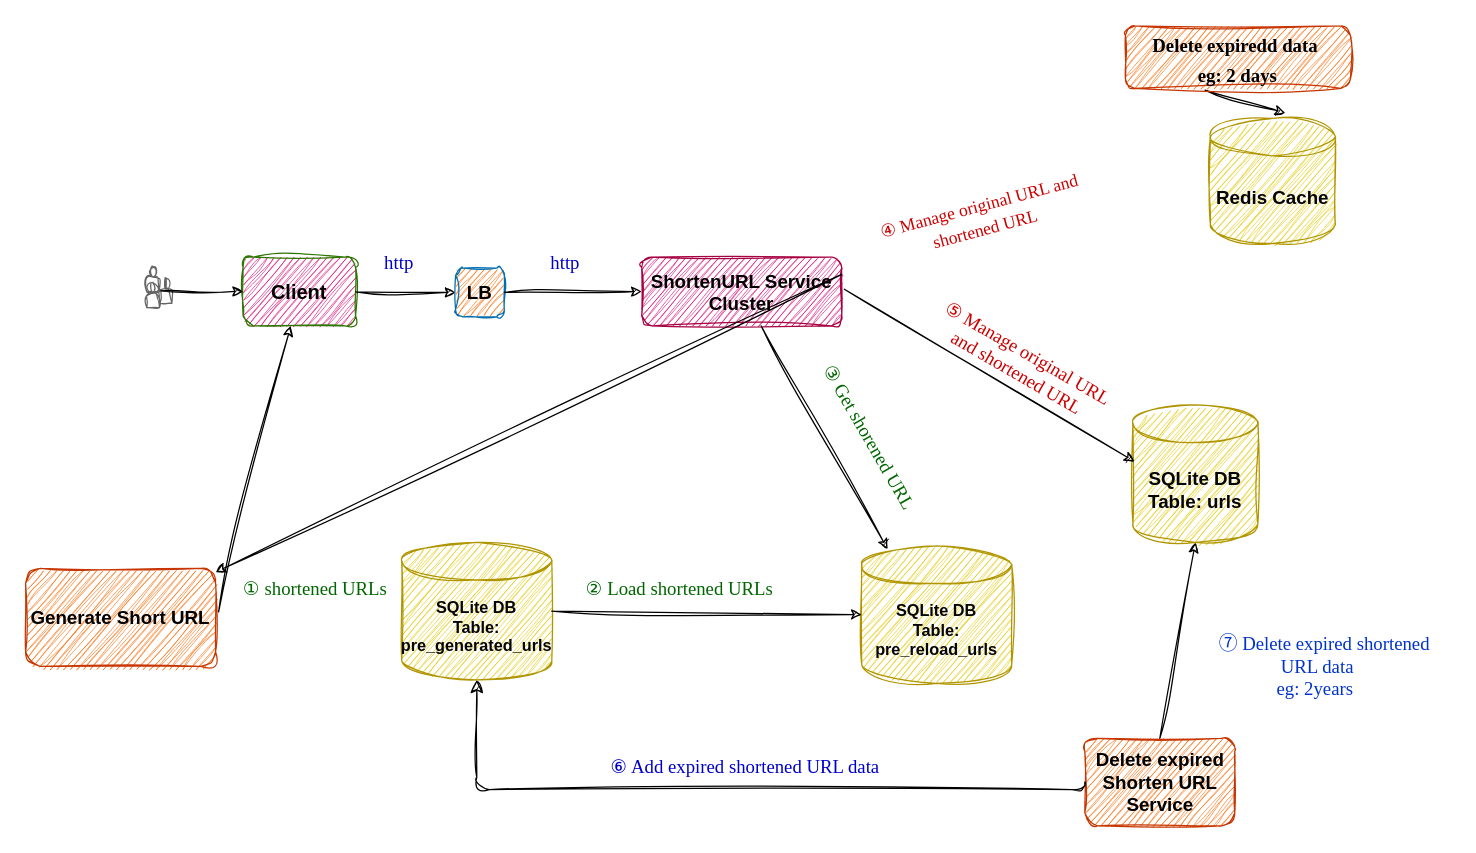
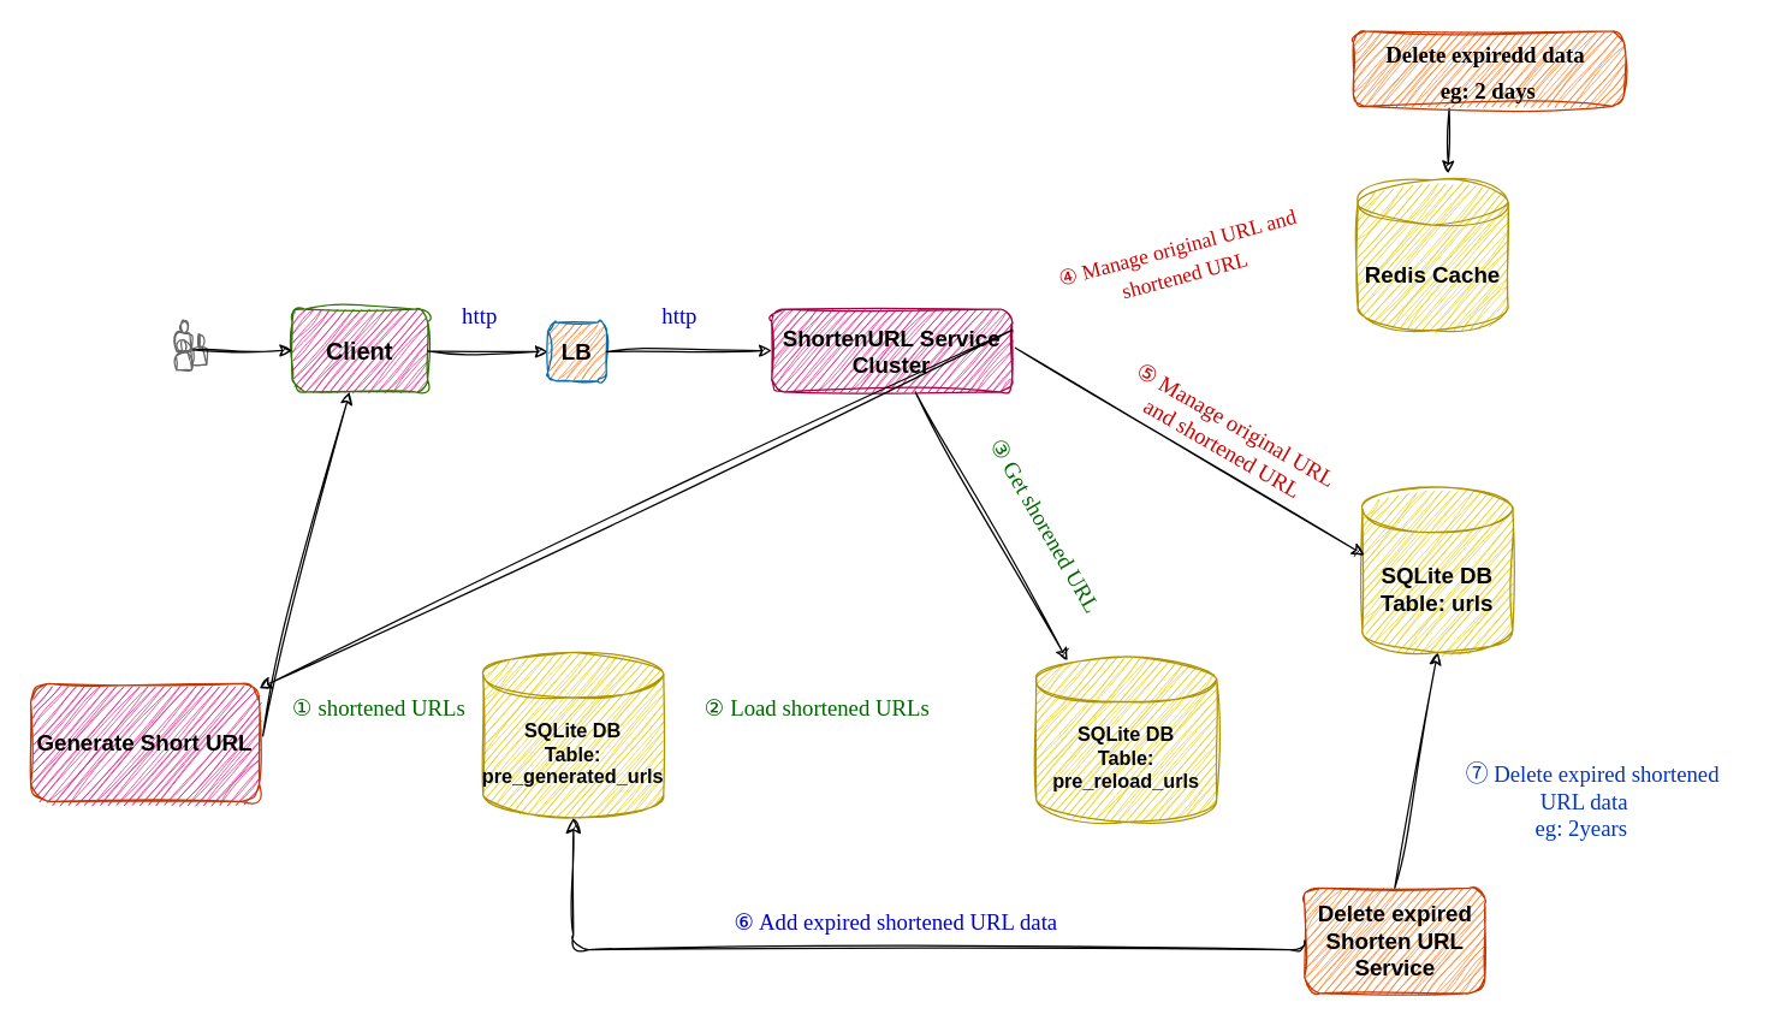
  <mxCell id="0" />
  <mxCell id="1" parent="0" />
  <mxCell id="2" value="&lt;font size=&quot;1&quot; color=&quot;#000000&quot;&gt;&lt;b style=&quot;font-size: 16px;&quot;&gt;Client&lt;/b&gt;&lt;/font&gt;" style="rounded=1;whiteSpace=wrap;html=1;fillColor=#d80073;strokeColor=#2D7600;sketch=1;curveFitting=1;jiggle=2;fontColor=#ffffff;" parent="1" vertex="1"><mxGeometry x="194" y="205" width="90" height="55" as="geometry" /></mxCell>
  <mxCell id="3" value="" style="endArrow=classic;html=1;strokeColor=#000000;entryX=0;entryY=0.5;entryDx=0;entryDy=0;rounded=1;sketch=1;curveFitting=1;jiggle=2;" parent="1" source="2" target="8" edge="1"><mxGeometry width="50" height="50" relative="1" as="geometry"><mxPoint x="287" y="236.5" as="sourcePoint" /><mxPoint x="357" y="237" as="targetPoint" /></mxGeometry></mxCell>
  <mxCell id="4" value="" style="group;rounded=1;sketch=1;curveFitting=1;jiggle=2;" parent="1" vertex="1" connectable="0"><mxGeometry x="117" y="219" width="20" height="32.5" as="geometry" /></mxCell>
  <mxCell id="5" value="" style="shape=actor;whiteSpace=wrap;html=1;fillColor=#F5F5F5;fontColor=#333333;strokeColor=#666666;rounded=1;sketch=1;curveFitting=1;jiggle=2;" parent="4" vertex="1"><mxGeometry y="-6" width="10" height="20" as="geometry" /></mxCell>
  <mxCell id="6" value="" style="shape=actor;whiteSpace=wrap;html=1;fillColor=#f5f5f5;fontColor=#333333;strokeColor=#666666;rounded=1;sketch=1;curveFitting=1;jiggle=2;" parent="4" vertex="1"><mxGeometry x="10" y="3" width="10" height="20" as="geometry" /></mxCell>
  <mxCell id="7" value="" style="shape=actor;whiteSpace=wrap;html=1;fillColor=#F5F5F5;fontColor=#333333;strokeColor=#666666;rounded=1;sketch=1;curveFitting=1;jiggle=2;" parent="4" vertex="1"><mxGeometry y="6.5" width="10" height="20" as="geometry" /></mxCell>
  <mxCell id="8" value="&lt;font size=&quot;1&quot; color=&quot;#000000&quot;&gt;&lt;b style=&quot;font-size: 15px;&quot;&gt;LB&lt;/b&gt;&lt;/font&gt;" style="whiteSpace=wrap;html=1;aspect=fixed;fillColor=#fa6800;strokeColor=#006EAF;rounded=1;sketch=1;curveFitting=1;jiggle=2;fontColor=#ffffff;" parent="1" vertex="1"><mxGeometry x="364" y="213.75" width="39" height="39" as="geometry" /></mxCell>
  <mxCell id="9" value="" style="endArrow=classic;html=1;strokeColor=#000000;entryX=0;entryY=0.5;entryDx=0;entryDy=0;exitX=1;exitY=0.5;exitDx=0;exitDy=0;rounded=1;sketch=1;curveFitting=1;jiggle=2;" parent="1" source="8" target="10" edge="1"><mxGeometry width="50" height="50" relative="1" as="geometry"><mxPoint x="414" y="243" as="sourcePoint" /><mxPoint x="444" y="273" as="targetPoint" /></mxGeometry></mxCell>
  <mxCell id="10" value="&lt;font size=&quot;1&quot; color=&quot;#000000&quot;&gt;&lt;b style=&quot;font-size: 15px;&quot;&gt;ShortenURL Service Cluster&lt;/b&gt;&lt;/font&gt;" style="rounded=1;whiteSpace=wrap;html=1;fillColor=#d80073;strokeColor=#A50040;sketch=1;curveFitting=1;jiggle=2;fontColor=#ffffff;" parent="1" vertex="1"><mxGeometry x="513" y="205" width="160" height="55" as="geometry" /></mxCell>
  <mxCell id="11" value="" style="edgeStyle=none;sketch=1;hachureGap=4;jiggle=2;curveFitting=1;html=1;strokeColor=#000000;fontFamily=Architects Daughter;fontSource=https%3A%2F%2Ffonts.googleapis.com%2Fcss%3Ffamily%3DArchitects%2BDaughter;fontSize=15;fontColor=#CC0000;exitX=0.354;exitY=1.027;exitDx=0;exitDy=0;exitPerimeter=0;entryX=0.6;entryY=-0.044;entryDx=0;entryDy=0;entryPerimeter=0;" parent="1" source="33" target="12" edge="1"><mxGeometry relative="1" as="geometry"><mxPoint x="1006" y="157" as="targetPoint" /></mxGeometry></mxCell>
- <mxCell id="12" value="&lt;font size=&quot;1&quot; color=&quot;#060505&quot;&gt;&lt;b style=&quot;font-size: 15px;&quot;&gt;Redis Cache&lt;/b&gt;&lt;/font&gt;" style="shape=cylinder3;whiteSpace=wrap;html=1;boundedLbl=1;backgroundOutline=1;size=15;fillColor=#e3c800;strokeColor=#B09500;rounded=1;sketch=1;curveFitting=1;jiggle=2;fontColor=#000000;" parent="1" vertex="1"><mxGeometry x="968" y="94" width="100" height="100" as="geometry" /></mxCell>
+ <mxCell id="12" value="&lt;font size=&quot;1&quot; color=&quot;#060505&quot;&gt;&lt;b style=&quot;font-size: 15px;&quot;&gt;Redis Cache&lt;/b&gt;&lt;/font&gt;" style="shape=cylinder3;whiteSpace=wrap;html=1;boundedLbl=1;backgroundOutline=1;size=15;fillColor=#e3c800;strokeColor=#B09500;rounded=1;sketch=1;curveFitting=1;jiggle=2;fontColor=#000000;" parent="1" vertex="1"><mxGeometry x="903" y="119" width="100" height="100" as="geometry" /></mxCell>
  <mxCell id="13" value="" style="edgeStyle=none;html=1;fontColor=#060505;exitX=0.5;exitY=0;exitDx=0;exitDy=0;strokeColor=#000000;entryX=0.5;entryY=1;entryDx=0;entryDy=0;entryPerimeter=0;rounded=1;sketch=1;curveFitting=1;jiggle=2;" parent="1" source="16" target="14" edge="1"><mxGeometry relative="1" as="geometry"><mxPoint x="734" y="383" as="targetPoint" /></mxGeometry></mxCell>
  <mxCell id="14" value="&lt;font style=&quot;font-size: 15px;&quot; color=&quot;#060505&quot;&gt;&lt;b&gt;SQLite DB&lt;br&gt;Table: urls&lt;/b&gt;&lt;br&gt;&lt;/font&gt;" style="shape=cylinder3;whiteSpace=wrap;html=1;boundedLbl=1;backgroundOutline=1;size=15;fillColor=#e3c800;strokeColor=#B09500;rounded=1;sketch=1;curveFitting=1;jiggle=2;fontColor=#000000;" parent="1" vertex="1"><mxGeometry x="906" y="323.25" width="100" height="110" as="geometry" /></mxCell>
  <mxCell id="15" value="" style="endArrow=classic;html=1;exitX=1;exitY=0.25;exitDx=0;exitDy=0;strokeColor=#000000;rounded=1;sketch=1;curveFitting=1;jiggle=2;" parent="1" source="10" target="21" edge="1"><mxGeometry width="50" height="50" relative="1" as="geometry"><mxPoint x="614" y="210.5" as="sourcePoint" /><mxPoint x="694" y="193" as="targetPoint" /></mxGeometry></mxCell>
  <mxCell id="16" value="&lt;font size=&quot;1&quot; color=&quot;#000000&quot;&gt;&lt;b style=&quot;font-size: 15px;&quot;&gt;Delete expired Shorten URL Service&lt;/b&gt;&lt;/font&gt;" style="whiteSpace=wrap;html=1;fillColor=#fa6800;strokeColor=#C73500;rounded=1;sketch=1;curveFitting=1;jiggle=2;fontColor=#000000;" parent="1" vertex="1"><mxGeometry x="867.5" y="590" width="120" height="70" as="geometry" /></mxCell>
  <mxCell id="17" value="&lt;font style=&quot;font-size: 13px;&quot; color=&quot;#060505&quot;&gt;&lt;b&gt;SQLite DB&lt;br&gt;Table: pre_reload_urls&lt;/b&gt;&lt;br&gt;&lt;/font&gt;" style="shape=cylinder3;whiteSpace=wrap;html=1;boundedLbl=1;backgroundOutline=1;size=15;fillColor=#e3c800;strokeColor=#B09500;rounded=1;sketch=1;curveFitting=1;jiggle=2;fontColor=#000000;" parent="1" vertex="1"><mxGeometry x="689" y="436" width="120" height="110" as="geometry" /></mxCell>
  <mxCell id="18" value="&lt;font style=&quot;font-size: 13px;&quot; color=&quot;#060505&quot;&gt;&lt;b&gt;SQLite DB&lt;br&gt;Table: pre_generated_urls&lt;/b&gt;&lt;br&gt;&lt;/font&gt;" style="shape=cylinder3;whiteSpace=wrap;html=1;boundedLbl=1;backgroundOutline=1;size=15;fillColor=#e3c800;strokeColor=#B09500;rounded=1;sketch=1;curveFitting=1;jiggle=2;fontColor=#000000;" parent="1" vertex="1"><mxGeometry x="321" y="433.25" width="120" height="110" as="geometry" /></mxCell>
  <mxCell id="19" value="" style="endArrow=classic;html=1;strokeColor=#000000;rounded=1;sketch=1;curveFitting=1;jiggle=2;entryX=0.173;entryY=0.024;entryDx=0;entryDy=0;entryPerimeter=0;" parent="1" source="10" target="17" edge="1"><mxGeometry width="50" height="50" relative="1" as="geometry"><mxPoint x="661.68" y="317" as="sourcePoint" /><mxPoint x="584" y="466.01" as="targetPoint" /></mxGeometry></mxCell>
  <mxCell id="20" value="" style="edgeStyle=elbowEdgeStyle;elbow=vertical;endArrow=classic;html=1;curved=0;rounded=1;endSize=8;startSize=8;strokeColor=#000000;fontColor=#000000;entryX=0.5;entryY=1;entryDx=0;entryDy=0;entryPerimeter=0;exitX=0;exitY=0.5;exitDx=0;exitDy=0;sketch=1;curveFitting=1;jiggle=2;" parent="1" source="16" target="18" edge="1"><mxGeometry width="50" height="50" relative="1" as="geometry"><mxPoint x="764" y="543" as="sourcePoint" /><mxPoint x="244" y="493" as="targetPoint" /><Array as="points"><mxPoint x="548" y="631" /></Array></mxGeometry></mxCell>
- <mxCell id="21" value="&lt;font size=&quot;1&quot; color=&quot;#000000&quot;&gt;&lt;b style=&quot;font-size: 15px;&quot;&gt;Generate Short URL&lt;/b&gt;&lt;/font&gt;" style="rounded=1;whiteSpace=wrap;html=1;fillColor=#fa6800;strokeColor=#C73500;sketch=1;curveFitting=1;jiggle=2;fontColor=#000000;" parent="1" vertex="1"><mxGeometry x="20" y="454" width="152" height="78.5" as="geometry" /></mxCell>
- <mxCell id="22" value="" style="endArrow=classic;html=1;strokeColor=#000000;entryX=0;entryY=0.5;entryDx=0;entryDy=0;exitX=1;exitY=0.5;exitDx=0;exitDy=0;exitPerimeter=0;entryPerimeter=0;rounded=1;sketch=1;curveFitting=1;jiggle=2;" parent="1" source="18" target="17" edge="1"><mxGeometry width="50" height="50" relative="1" as="geometry"><mxPoint x="364" y="459.5" as="sourcePoint" /><mxPoint x="444" y="459.98" as="targetPoint" /></mxGeometry></mxCell>
+ <mxCell id="21" value="&lt;font size=&quot;1&quot; color=&quot;#000000&quot;&gt;&lt;b style=&quot;font-size: 15px;&quot;&gt;Generate Short URL&lt;/b&gt;&lt;/font&gt;" style="rounded=1;whiteSpace=wrap;html=1;fillColor=#d80073;strokeColor=#C73500;sketch=1;curveFitting=1;jiggle=2;fontColor=#000000;" parent="1" vertex="1"><mxGeometry x="20" y="454" width="152" height="78.5" as="geometry" /></mxCell>
  <mxCell id="23" value="" style="endArrow=classic;html=1;strokeColor=#000000;exitX=1.016;exitY=0.443;exitDx=0;exitDy=0;rounded=1;sketch=1;curveFitting=1;jiggle=2;exitPerimeter=0;" parent="1" source="21" target="2" edge="1"><mxGeometry width="50" height="50" relative="1" as="geometry"><mxPoint x="179" y="488.25" as="sourcePoint" /><mxPoint x="214" y="433" as="targetPoint" /></mxGeometry></mxCell>
  <mxCell id="24" style="edgeStyle=none;html=1;exitX=0.1;exitY=0.5;exitDx=0;exitDy=0;exitPerimeter=0;strokeColor=#000000;fontColor=#000000;entryX=0;entryY=0.5;entryDx=0;entryDy=0;rounded=1;sketch=1;curveFitting=1;jiggle=2;" parent="1" source="6" target="2" edge="1"><mxGeometry relative="1" as="geometry"><mxPoint x="102" y="253" as="targetPoint" /></mxGeometry></mxCell>
  <mxCell id="25" value="&lt;font color=&quot;#0000cc&quot;&gt;http&lt;/font&gt;" style="text;html=1;strokeColor=none;fillColor=none;align=center;verticalAlign=middle;whiteSpace=wrap;rounded=0;sketch=1;hachureGap=4;jiggle=2;curveFitting=1;fontFamily=Architects Daughter;fontSource=https%3A%2F%2Ffonts.googleapis.com%2Fcss%3Ffamily%3DArchitects%2BDaughter;fontSize=15;" parent="1" vertex="1"><mxGeometry x="289" y="194" width="60" height="30" as="geometry" /></mxCell>
  <mxCell id="26" value="&lt;font color=&quot;#0000cc&quot;&gt;http&lt;/font&gt;" style="text;html=1;strokeColor=none;fillColor=none;align=center;verticalAlign=middle;whiteSpace=wrap;rounded=0;sketch=1;hachureGap=4;jiggle=2;curveFitting=1;fontFamily=Architects Daughter;fontSource=https%3A%2F%2Ffonts.googleapis.com%2Fcss%3Ffamily%3DArchitects%2BDaughter;fontSize=15;rotation=0;" parent="1" vertex="1"><mxGeometry x="422" y="194" width="60" height="30" as="geometry" /></mxCell>
  <mxCell id="27" value="&lt;font color=&quot;#006600&quot;&gt;③ Get shorened URL&lt;/font&gt;" style="text;html=1;strokeColor=none;fillColor=none;align=center;verticalAlign=middle;whiteSpace=wrap;rounded=0;sketch=1;hachureGap=4;jiggle=2;curveFitting=1;fontFamily=Architects Daughter;fontSource=https%3A%2F%2Ffonts.googleapis.com%2Fcss%3Ffamily%3DArchitects%2BDaughter;fontSize=15;rotation=60;" parent="1" vertex="1"><mxGeometry x="623" y="334" width="146" height="30" as="geometry" /></mxCell>
  <mxCell id="28" value="&lt;font style=&quot;font-size: 14px;&quot; color=&quot;#cc0000&quot;&gt;④ Manage original URL and shortened URL&lt;/font&gt;" style="text;html=1;strokeColor=none;fillColor=none;align=center;verticalAlign=middle;whiteSpace=wrap;rounded=0;sketch=1;hachureGap=4;jiggle=2;curveFitting=1;fontFamily=Architects Daughter;fontSource=https%3A%2F%2Ffonts.googleapis.com%2Fcss%3Ffamily%3DArchitects%2BDaughter;fontSize=15;rotation=-15;" parent="1" vertex="1"><mxGeometry x="685" y="140" width="201" height="65" as="geometry" /></mxCell>
  <mxCell id="29" value="&lt;font color=&quot;#006600&quot;&gt;② Load shortened URLs&lt;/font&gt;" style="text;html=1;strokeColor=none;fillColor=none;align=center;verticalAlign=middle;whiteSpace=wrap;rounded=0;sketch=1;hachureGap=4;jiggle=2;curveFitting=1;fontFamily=Architects Daughter;fontSource=https%3A%2F%2Ffonts.googleapis.com%2Fcss%3Ffamily%3DArchitects%2BDaughter;fontSize=15;rotation=0;" parent="1" vertex="1"><mxGeometry x="451" y="455.25" width="185" height="30" as="geometry" /></mxCell>
  <mxCell id="30" value="&lt;font color=&quot;#0033cc&quot;&gt;　⑦ Delete expired shortened&lt;br&gt;&amp;nbsp;URL data&lt;br&gt;eg: 2years&lt;/font&gt;" style="text;html=1;strokeColor=none;fillColor=none;align=center;verticalAlign=middle;whiteSpace=wrap;rounded=0;sketch=1;hachureGap=4;jiggle=2;curveFitting=1;fontFamily=Architects Daughter;fontSource=https%3A%2F%2Ffonts.googleapis.com%2Fcss%3Ffamily%3DArchitects%2BDaughter;fontSize=15;rotation=0;" parent="1" vertex="1"><mxGeometry x="945" y="492" width="213.5" height="80" as="geometry" /></mxCell>
  <mxCell id="31" value="&lt;font color=&quot;#0000cc&quot;&gt;⑥ Add expired shortened URL data&lt;/font&gt;" style="text;html=1;strokeColor=none;fillColor=none;align=center;verticalAlign=middle;whiteSpace=wrap;rounded=0;sketch=1;hachureGap=4;jiggle=2;curveFitting=1;fontFamily=Architects Daughter;fontSource=https%3A%2F%2Ffonts.googleapis.com%2Fcss%3Ffamily%3DArchitects%2BDaughter;fontSize=15;rotation=0;" parent="1" vertex="1"><mxGeometry x="446" y="597" width="300" height="30" as="geometry" /></mxCell>
  <mxCell id="32" value="&lt;font color=&quot;#cc0000&quot;&gt;⑤ Manage original URL and shortened URL&lt;/font&gt;" style="text;html=1;strokeColor=none;fillColor=none;align=center;verticalAlign=middle;whiteSpace=wrap;rounded=0;sketch=1;hachureGap=4;jiggle=2;curveFitting=1;fontFamily=Architects Daughter;fontSource=https%3A%2F%2Ffonts.googleapis.com%2Fcss%3Ffamily%3DArchitects%2BDaughter;fontSize=15;rotation=30;" parent="1" vertex="1"><mxGeometry x="735.5" y="262" width="164.5" height="53" as="geometry" /></mxCell>
  <mxCell id="33" value="&lt;font size=&quot;1&quot;&gt;&lt;b style=&quot;font-size: 15px;&quot;&gt;Delete expiredd data&amp;nbsp;&lt;br&gt;eg: 2 days&lt;br&gt;&lt;/b&gt;&lt;/font&gt;" style="whiteSpace=wrap;html=1;fillColor=#fa6800;strokeColor=#C73500;fontColor=#000000;rounded=1;sketch=1;curveFitting=1;jiggle=2;hachureGap=4;fontFamily=Architects Daughter;fontSource=https%3A%2F%2Ffonts.googleapis.com%2Fcss%3Ffamily%3DArchitects%2BDaughter;fontSize=20;" parent="1" vertex="1"><mxGeometry x="900" y="20" width="180" height="50" as="geometry" /></mxCell>
  <mxCell id="34" value="&lt;font color=&quot;#006600&quot;&gt;① shortened URLs&lt;/font&gt;" style="text;html=1;strokeColor=none;fillColor=none;align=center;verticalAlign=middle;whiteSpace=wrap;rounded=0;sketch=1;hachureGap=4;jiggle=2;curveFitting=1;fontFamily=Architects Daughter;fontSource=https%3A%2F%2Ffonts.googleapis.com%2Fcss%3Ffamily%3DArchitects%2BDaughter;fontSize=15;rotation=0;" parent="1" vertex="1"><mxGeometry x="179" y="455.25" width="146" height="30" as="geometry" /></mxCell>
  <mxCell id="35" value="" style="endArrow=classic;html=1;exitX=1.013;exitY=0.467;exitDx=0;exitDy=0;strokeColor=#000000;entryX=0.013;entryY=0.412;entryDx=0;entryDy=0;entryPerimeter=0;rounded=1;sketch=1;curveFitting=1;jiggle=2;exitPerimeter=0;" edge="1" parent="1" source="10" target="14"><mxGeometry width="50" height="50" relative="1" as="geometry"><mxPoint x="673" y="213.75" as="sourcePoint" /><mxPoint x="912.3" y="265.65" as="targetPoint" /></mxGeometry></mxCell>
